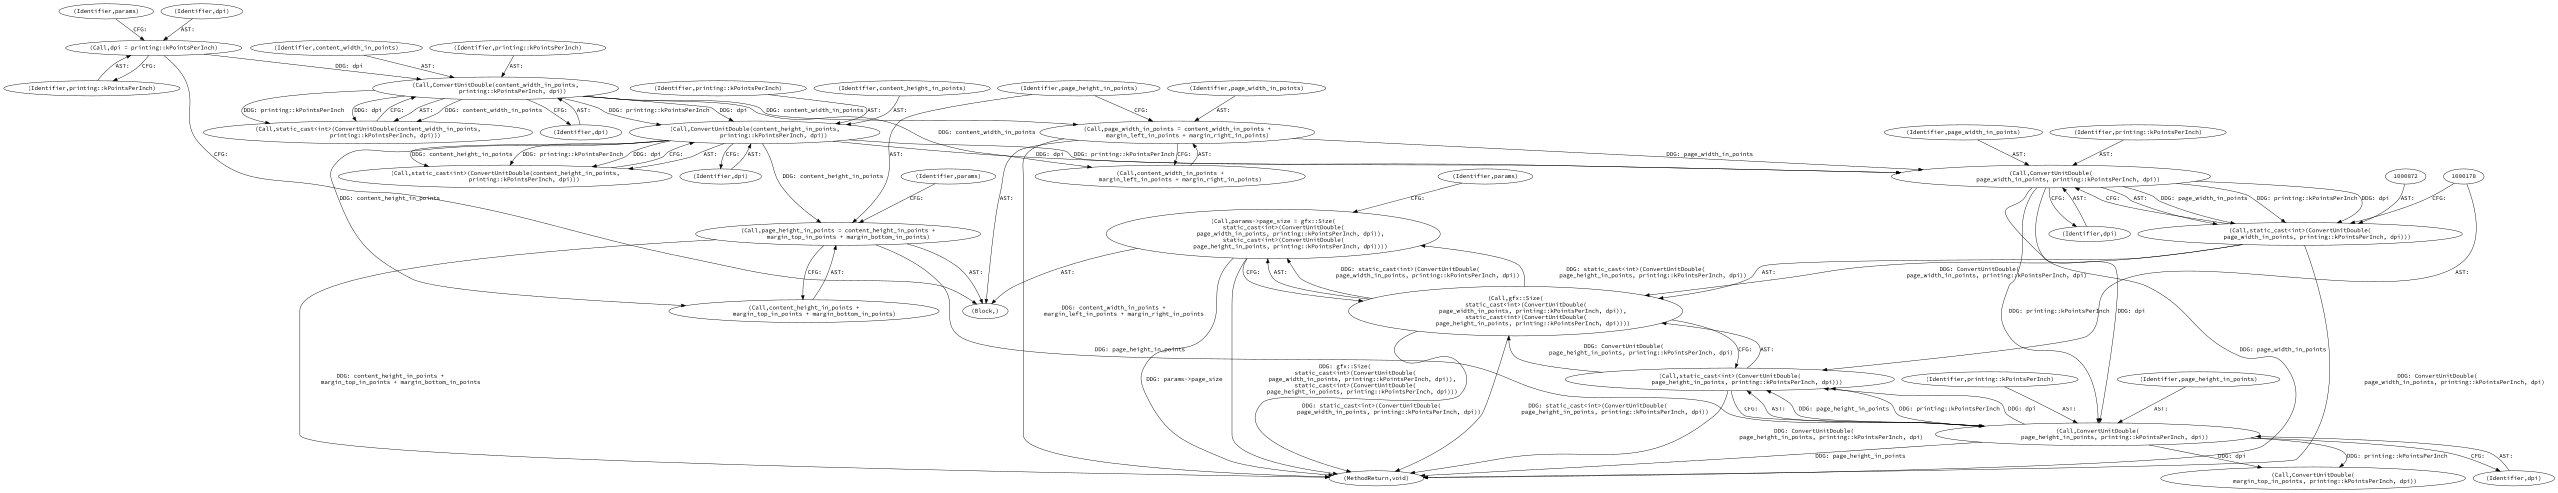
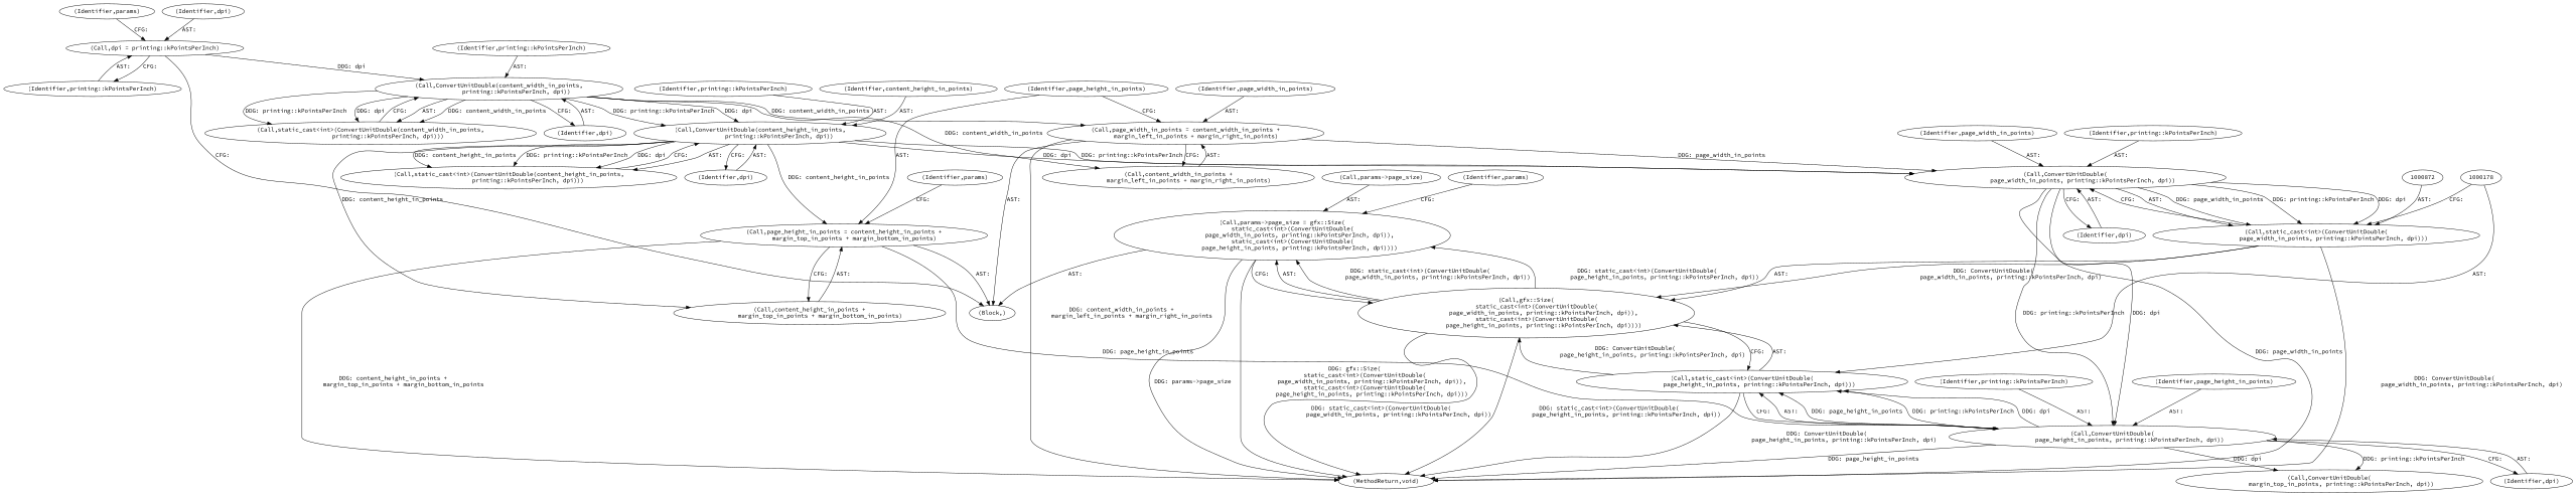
  digraph {
    fontname="Source Code Pro"
    node [fontname="Source Code Pro"]
    edge [fontname="Source Code Pro"]
    n1 [label="(Call,params->page_size = gfx::Size(\n      static_cast<int>(ConvertUnitDouble(\n          page_width_in_points, printing::kPointsPerInch, dpi)),\n      static_cast<int>(ConvertUnitDouble(\n          page_height_in_points, printing::kPointsPerInch, dpi))))"]
    n2 [label="(Call,gfx::Size(\n      static_cast<int>(ConvertUnitDouble(\n          page_width_in_points, printing::kPointsPerInch, dpi)),\n      static_cast<int>(ConvertUnitDouble(\n          page_height_in_points, printing::kPointsPerInch, dpi))))"]
    n3 [label="(MethodReturn,void)"]
    n4 [label="(Block,)"]
    n5 [label="(Call,static_cast<int>(ConvertUnitDouble(\n          page_height_in_points, printing::kPointsPerInch, dpi)))"]
    n6 [label="(Call,ConvertUnitDouble(\n          page_height_in_points, printing::kPointsPerInch, dpi))"]
    n7 [label="(Call,static_cast<int>(ConvertUnitDouble(\n          page_width_in_points, printing::kPointsPerInch, dpi)))"]
    n8 [label="(Call,ConvertUnitDouble(\n          page_width_in_points, printing::kPointsPerInch, dpi))"]
    n9 [label="(Identifier,dpi)"]
    n10 [label="(Identifier,dpi)"]
    n11 [label="(Call,ConvertUnitDouble(\n       margin_top_in_points, printing::kPointsPerInch, dpi))"]
    n12 [label="(Call,page_width_in_points = content_width_in_points +\n      margin_left_in_points + margin_right_in_points)"]
    n13 [label="(Call,content_width_in_points +\n      margin_left_in_points + margin_right_in_points)"]
    n14 [label="(Call,ConvertUnitDouble(content_width_in_points,\n          printing::kPointsPerInch, dpi))"]
    n15 [label="(Call,ConvertUnitDouble(content_height_in_points,\n           printing::kPointsPerInch, dpi))"]
    n16 [label="(Identifier,dpi)"]
    n17 [label="(Call,static_cast<int>(ConvertUnitDouble(content_width_in_points,\n          printing::kPointsPerInch, dpi)))"]
    n18 [label="(Call,page_height_in_points = content_height_in_points +\n      margin_top_in_points + margin_bottom_in_points)"]
    n19 [label="(Call,content_height_in_points +\n      margin_top_in_points + margin_bottom_in_points)"]
    n20 [label="(Call,static_cast<int>(ConvertUnitDouble(content_height_in_points,\n           printing::kPointsPerInch, dpi)))"]
    n21 [label="(Identifier,dpi)"]
    n22 [label="(Call,dpi = printing::kPointsPerInch)"]
    n23 [label="(Identifier,printing::kPointsPerInch)"]
    n24 [label="(Identifier,params)"]
-   n25 [label="(Identifier,content_width_in_points)"]
    n26 [label="(Identifier,page_width_in_points)"]
    n27 [label="(Identifier,page_width_in_points)"]
    n28 [label="(Identifier,printing::kPointsPerInch)"]
    n29 [label="(Identifier,params)"]
    n30 [label="(Identifier,printing::kPointsPerInch)"]
    n31 [label="(Identifier,printing::kPointsPerInch)"]
    n32 [label="(Identifier,page_height_in_points)"]
    n33 [label="(Identifier,page_height_in_points)"]
    n34 [label="(Identifier,content_height_in_points)"]
    n35 [label="(Identifier,printing::kPointsPerInch)"]
    n36 [label="(Identifier,dpi)"]
+   n37 [label="(Call,params->page_size)"]
    n38 [label="(Identifier,params)"]
    n39 [label=1000872]
    1000178
    n1 -> n2 [label="CFG: "]
    n1 -> n3 [label="DDG: params->page_size"]
    n1 -> n3 [label="DDG: gfx::Size(\n      static_cast<int>(ConvertUnitDouble(\n          page_width_in_points, printing::kPointsPerInch, dpi)),\n      static_cast<int>(ConvertUnitDouble(\n          page_height_in_points, printing::kPointsPerInch, dpi)))"]
    n1 -> n4 [label="AST: "]
    n2 -> n1 [label="AST: "]
    n2 -> n1 [label="DDG: static_cast<int>(ConvertUnitDouble(\n          page_width_in_points, printing::kPointsPerInch, dpi))"]
    n2 -> n1 [label="DDG: static_cast<int>(ConvertUnitDouble(\n          page_height_in_points, printing::kPointsPerInch, dpi))"]
    n2 -> n3 [label="DDG: static_cast<int>(ConvertUnitDouble(\n          page_width_in_points, printing::kPointsPerInch, dpi))"]
    n2 -> n3 [label="DDG: static_cast<int>(ConvertUnitDouble(\n          page_height_in_points, printing::kPointsPerInch, dpi))"]
    n2 -> n5 [label="CFG: "]
    n5 -> n2 [label="AST: "]
    n5 -> n2 [label="DDG: ConvertUnitDouble(\n          page_height_in_points, printing::kPointsPerInch, dpi)"]
    n5 -> n3 [label="DDG: ConvertUnitDouble(\n          page_height_in_points, printing::kPointsPerInch, dpi)"]
    n5 -> n6 [label="CFG: "]
    n6 -> n3 [label="DDG: page_height_in_points"]
    n6 -> n5 [label="AST: "]
    n6 -> n5 [label="DDG: page_height_in_points"]
    n6 -> n5 [label="DDG: printing::kPointsPerInch"]
    n6 -> n5 [label="DDG: dpi"]
    n6 -> n10 [label="CFG: "]
    n6 -> n11 [label="DDG: printing::kPointsPerInch"]
    n6 -> n11 [label="DDG: dpi"]
    n7 -> n2 [label="AST: "]
    n7 -> n2 [label="DDG: ConvertUnitDouble(\n          page_width_in_points, printing::kPointsPerInch, dpi)"]
    n7 -> n3 [label="DDG: ConvertUnitDouble(\n          page_width_in_points, printing::kPointsPerInch, dpi)"]
    n7 -> n8 [label="CFG: "]
    n8 -> n3 [label="DDG: page_width_in_points"]
    n8 -> n6 [label="DDG: printing::kPointsPerInch"]
    n8 -> n6 [label="DDG: dpi"]
    n8 -> n7 [label="AST: "]
    n8 -> n7 [label="DDG: page_width_in_points"]
    n8 -> n7 [label="DDG: printing::kPointsPerInch"]
    n8 -> n7 [label="DDG: dpi"]
    n8 -> n9 [label="CFG: "]
    n9 -> n8 [label="AST: "]
    n10 -> n6 [label="AST: "]
    n12 -> n3 [label="DDG: content_width_in_points +\n      margin_left_in_points + margin_right_in_points"]
    n12 -> n4 [label="AST: "]
    n12 -> n8 [label="DDG: page_width_in_points"]
    n12 -> n13 [label="CFG: "]
    n13 -> n12 [label="AST: "]
    n14 -> n12 [label="DDG: content_width_in_points"]
    n14 -> n13 [label="DDG: content_width_in_points"]
    n14 -> n15 [label="DDG: printing::kPointsPerInch"]
    n14 -> n15 [label="DDG: dpi"]
    n14 -> n16 [label="CFG: "]
    n14 -> n17 [label="AST: "]
    n14 -> n17 [label="DDG: content_width_in_points"]
    n14 -> n17 [label="DDG: printing::kPointsPerInch"]
    n14 -> n17 [label="DDG: dpi"]
    n15 -> n8 [label="DDG: printing::kPointsPerInch"]
    n15 -> n8 [label="DDG: dpi"]
    n15 -> n18 [label="DDG: content_height_in_points"]
    n15 -> n19 [label="DDG: content_height_in_points"]
    n15 -> n20 [label="AST: "]
    n15 -> n20 [label="DDG: content_height_in_points"]
    n15 -> n20 [label="DDG: printing::kPointsPerInch"]
    n15 -> n20 [label="DDG: dpi"]
    n15 -> n21 [label="CFG: "]
    n16 -> n14 [label="AST: "]
    n17 -> n14 [label="CFG: "]
    n18 -> n3 [label="DDG: content_height_in_points +\n      margin_top_in_points + margin_bottom_in_points"]
    n18 -> n4 [label="AST: "]
    n18 -> n6 [label="DDG: page_height_in_points"]
    n18 -> n19 [label="CFG: "]
    n19 -> n18 [label="AST: "]
    n20 -> n15 [label="CFG: "]
    n21 -> n15 [label="AST: "]
    n22 -> n4 [label="CFG: "]
    n22 -> n14 [label="DDG: dpi"]
    n22 -> n23 [label="CFG: "]
    n23 -> n22 [label="AST: "]
    n24 -> n18 [label="CFG: "]
-   n25 -> n14 [label="AST: "]
    n26 -> n12 [label="AST: "]
    n27 -> n8 [label="AST: "]
    n28 -> n14 [label="AST: "]
    n29 -> n22 [label="CFG: "]
    n30 -> n8 [label="AST: "]
    n31 -> n15 [label="AST: "]
    n32 -> n6 [label="AST: "]
    n33 -> n12 [label="CFG: "]
    n33 -> n18 [label="AST: "]
    n34 -> n15 [label="AST: "]
    n35 -> n6 [label="AST: "]
    n36 -> n22 [label="AST: "]
+   n37 -> n1 [label="AST: "]
    n38 -> n1 [label="CFG: "]
    n39 -> n7 [label="AST: "]
    1000178 -> n5 [label="AST: "]
    1000178 -> n7 [label="CFG: "]
  }
